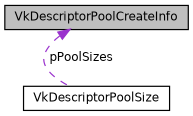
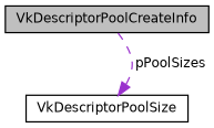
  digraph {
    node [color=black fontname=Helvetica fontsize=10 shape=record style=filled]
    n1 [fillcolor=grey75 fontcolor=black height=0.2 label=VkDescriptorPoolCreateInfo width=0.4]
    n2 [fillcolor=white height=0.2 label=VkDescriptorPoolSize width=0.4]
-   n1 -> n2 [color=darkorchid3 dir=back fontname=Helvetica fontsize=10 label=" pPoolSizes" labelfontname=Helvetica labelfontsize=10 style=dashed]
+   n2 -> n1 [color=darkorchid3 dir=back fontname=Helvetica fontsize=10 label=" pPoolSizes" labelfontname=Helvetica labelfontsize=10 style=dashed]
  }
